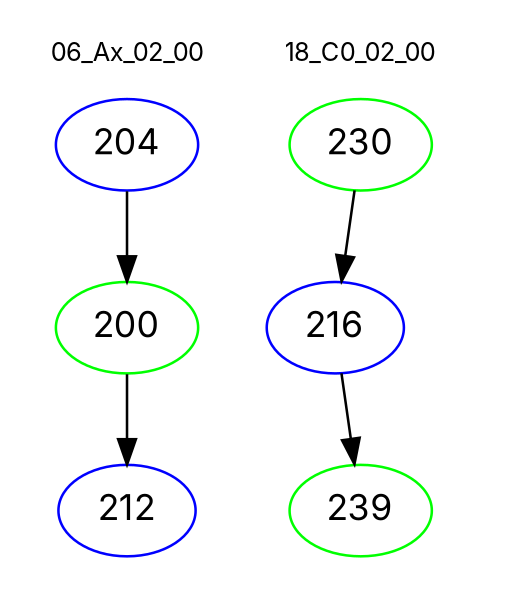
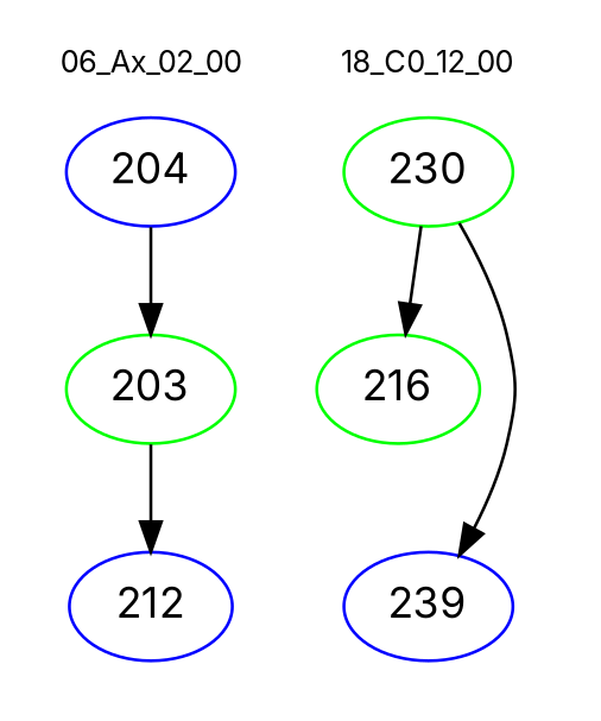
  digraph {
    fontname=Inter
    node [color=blue fontname=Inter]
    edge [color=black fontname=Inter]
    n1 [label=204]
-   n2 [color=green label=200]
+   n2 [color=green label=203]
    n3 [label=212]
    n4 [color=green label=230]
-   n5 [label=216]
-   n6 [color=green label=239]
+   n5 [color=green label=216]
+   n6 [label=239]
    subgraph cluster_1 {
      color=white
      fontsize=10
      label="06_Ax_02_00"
      n1
      n2
      n3
    }
    subgraph cluster_2 {
      color=white
      fontsize=10
-     label="18_C0_02_00"
+     label="18_C0_12_00"
      n4
      n5
      n6
    }
    n1 -> n2
    n2 -> n3
    n4 -> n5
-   n5 -> n6
+   n4 -> n6
  }
